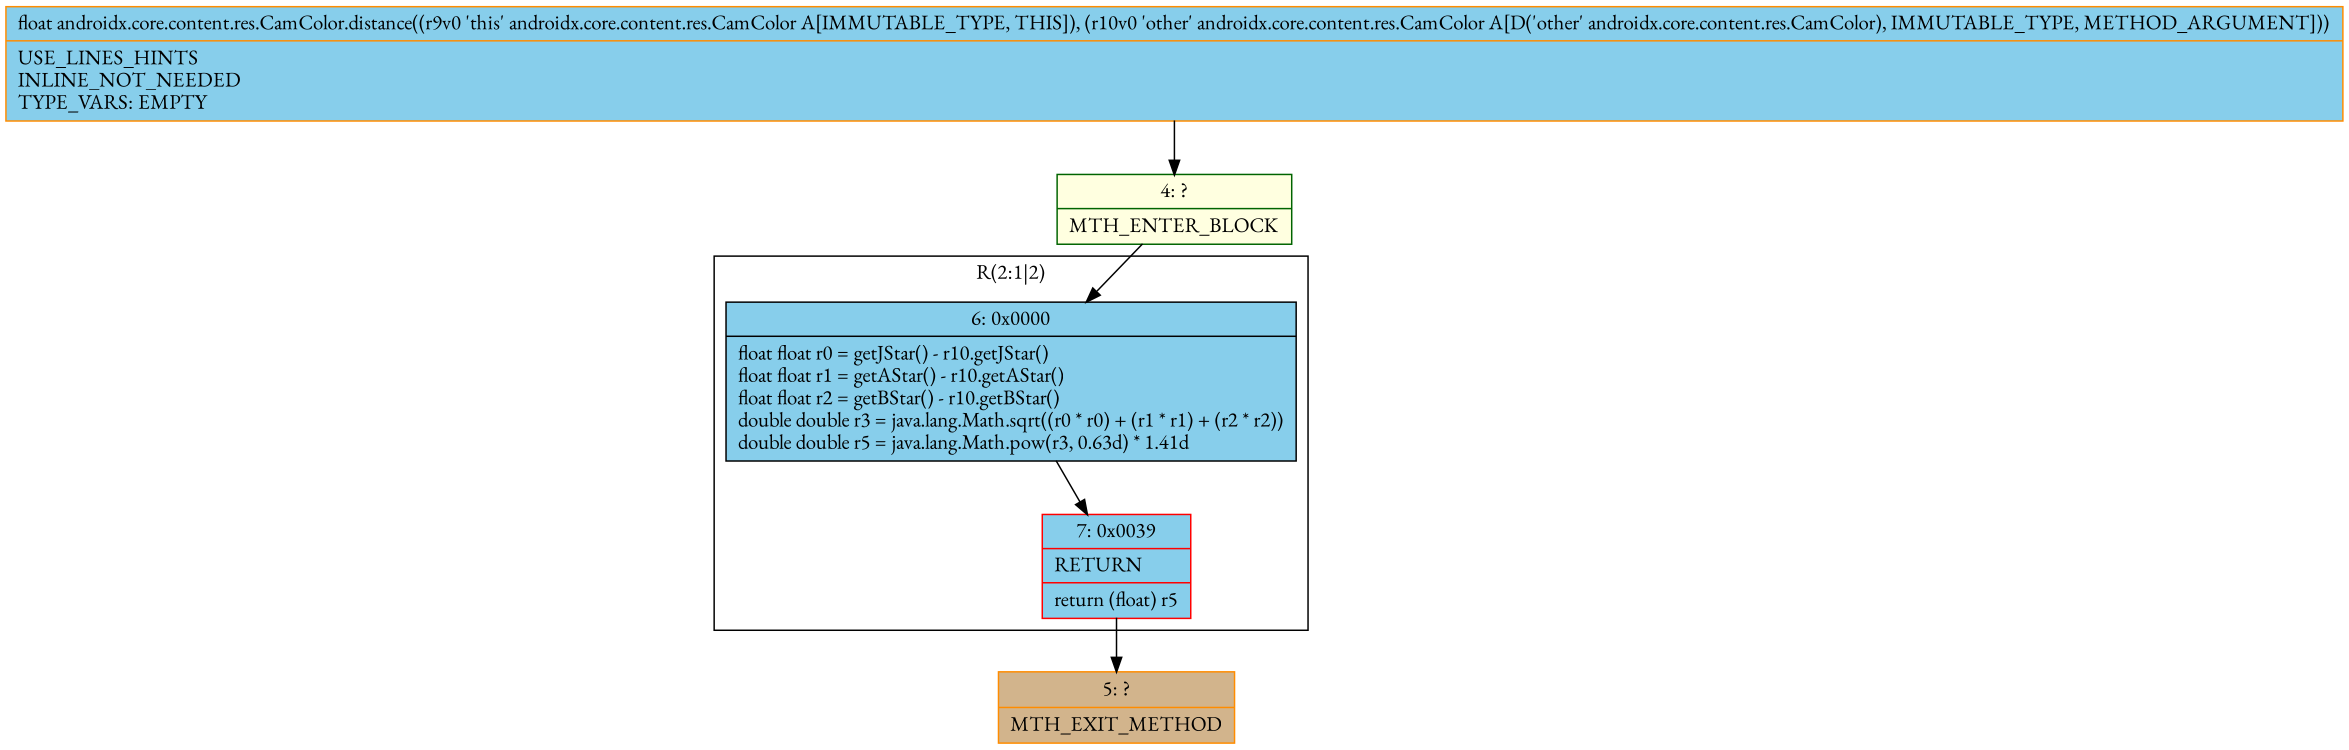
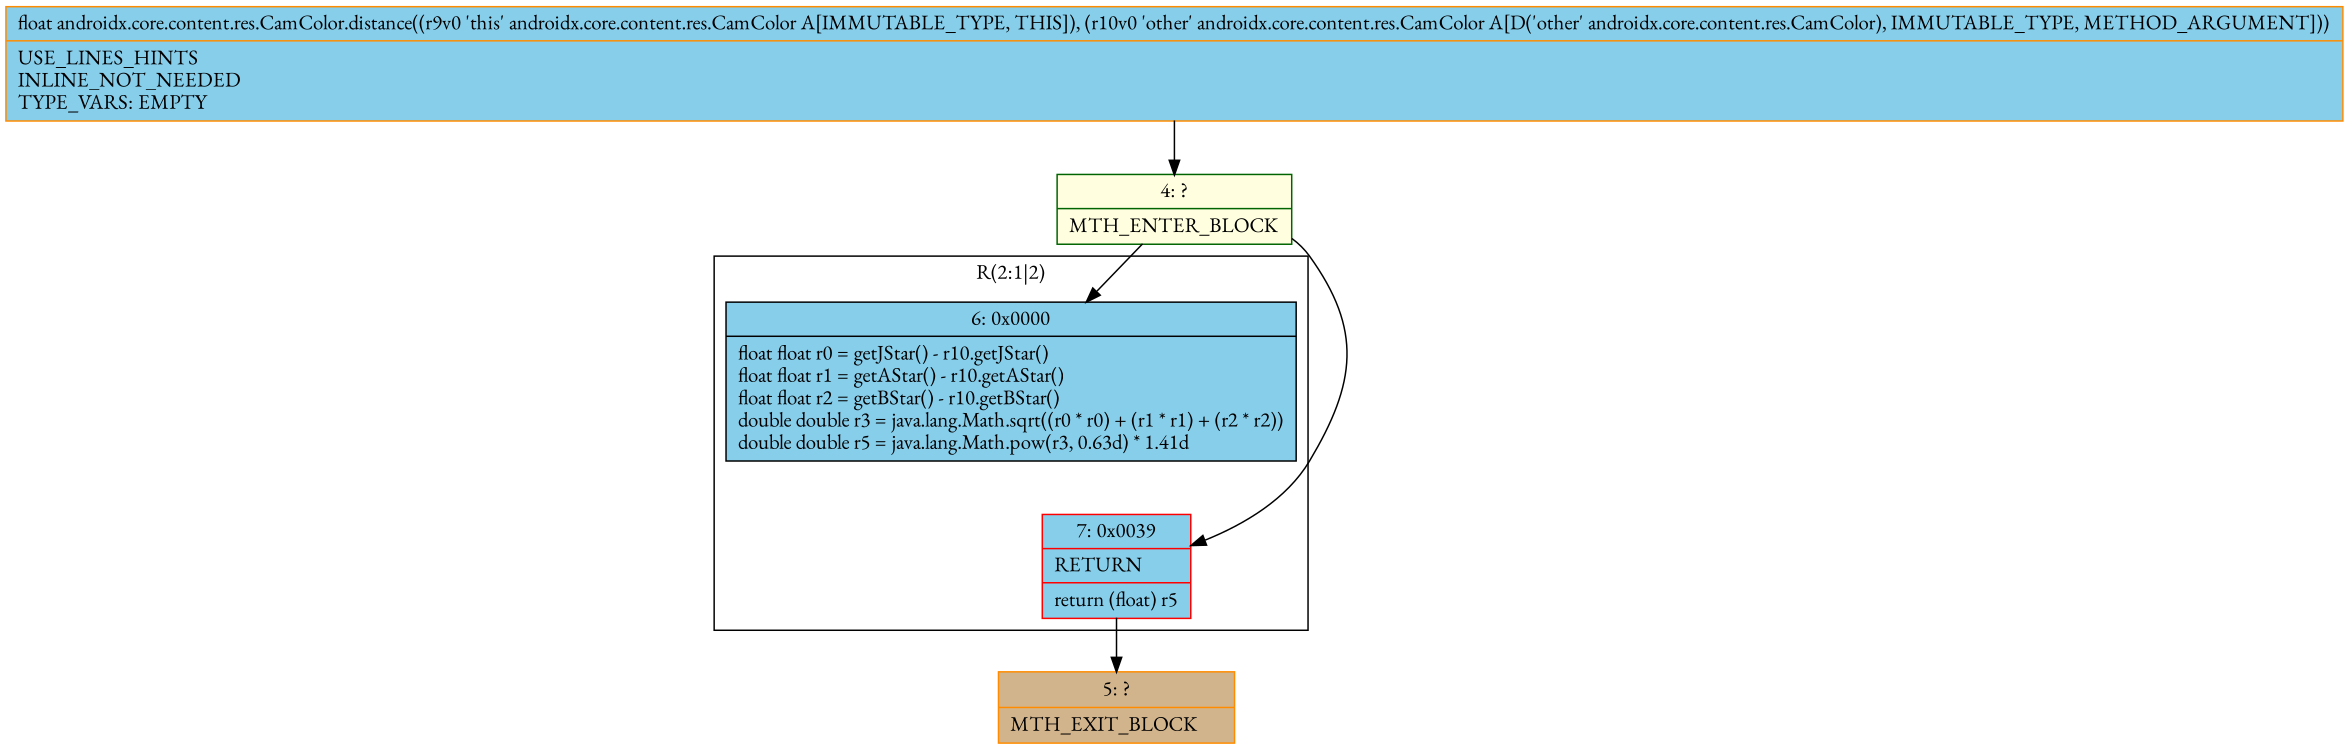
  digraph {
    fontname="EB Garamond"
    node [color=darkorange fillcolor=skyblue fontname="EB Garamond" shape=record style=filled]
    edge [fontname="EB Garamond"]
    n1 [color=black label="{6\:\ 0x0000|float float r0 = getJStar() \- r10.getJStar()\lfloat float r1 = getAStar() \- r10.getAStar()\lfloat float r2 = getBStar() \- r10.getBStar()\ldouble double r3 = java.lang.Math.sqrt((r0 * r0) + (r1 * r1) + (r2 * r2))\ldouble double r5 = java.lang.Math.pow(r3, 0.63d) * 1.41d\l}"]
    n2 [color=red label="{7\:\ 0x0039|RETURN\l|return (float) r5\l}"]
-   n3 [fillcolor=tan label="{5\:\ ?|MTH_EXIT_METHOD\l}"]
+   n3 [fillcolor=tan label="{5\:\ ?|MTH_EXIT_BLOCK\l}"]
    n4 [color=darkgreen fillcolor=lightyellow label="{4\:\ ?|MTH_ENTER_BLOCK\l}"]
    n5 [label="{float androidx.core.content.res.CamColor.distance((r9v0 'this' androidx.core.content.res.CamColor A[IMMUTABLE_TYPE, THIS]), (r10v0 'other' androidx.core.content.res.CamColor A[D('other' androidx.core.content.res.CamColor), IMMUTABLE_TYPE, METHOD_ARGUMENT]))  | USE_LINES_HINTS\lINLINE_NOT_NEEDED\lTYPE_VARS: EMPTY\l}"]
    subgraph cluster_1 {
      label="R(2:1|2)"
      n1
      n2
    }
-   n1 -> n2
+   n4 -> n2
    n2 -> n3
    n4 -> n1
    n5 -> n4
  }
